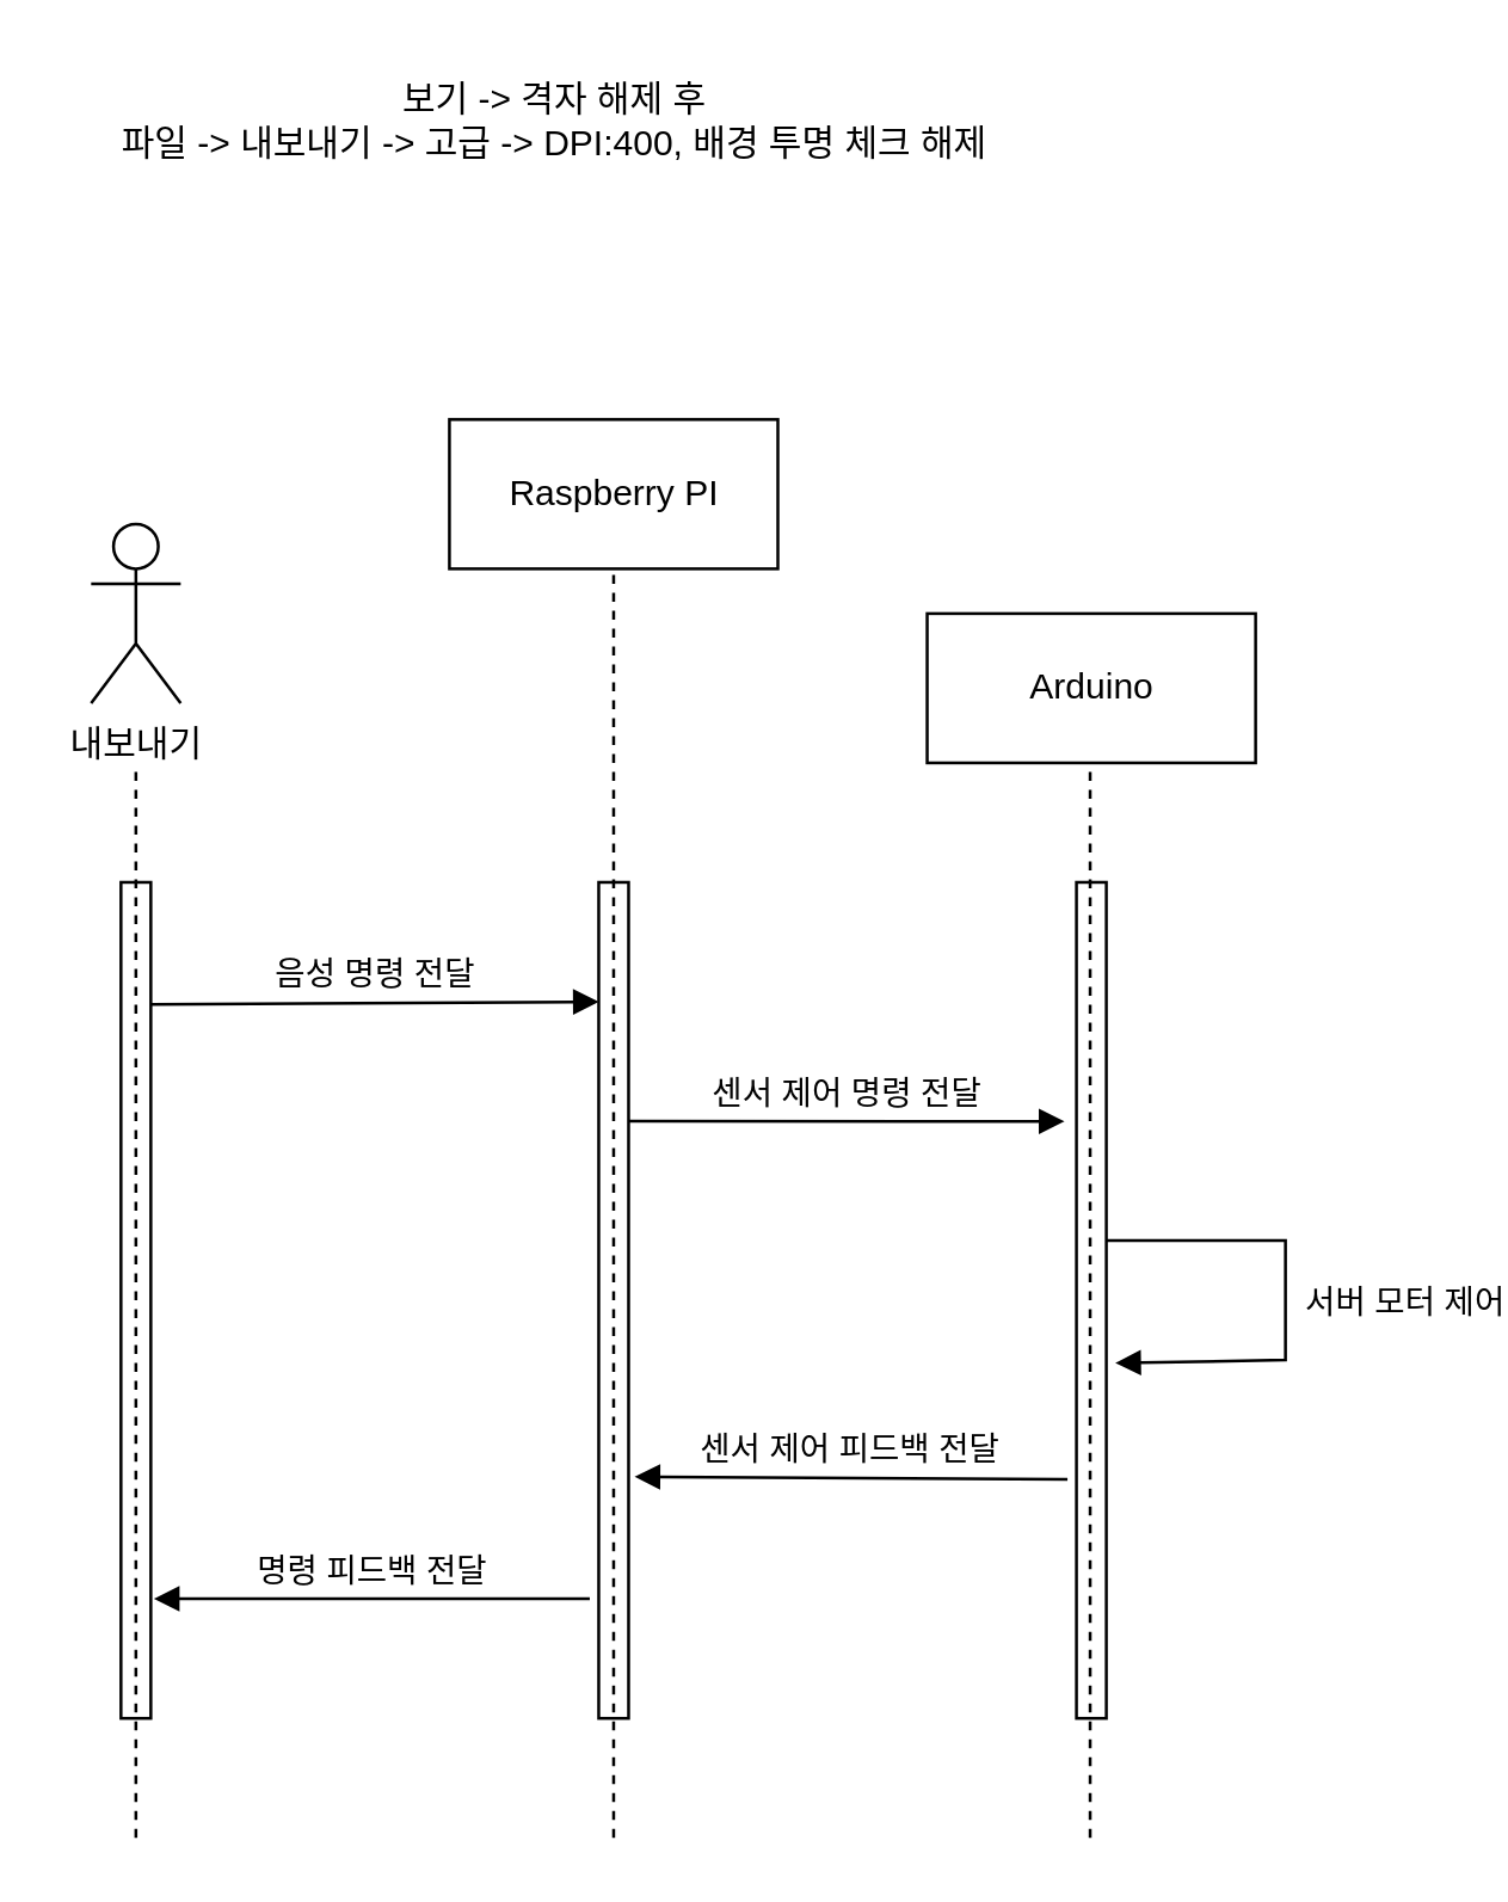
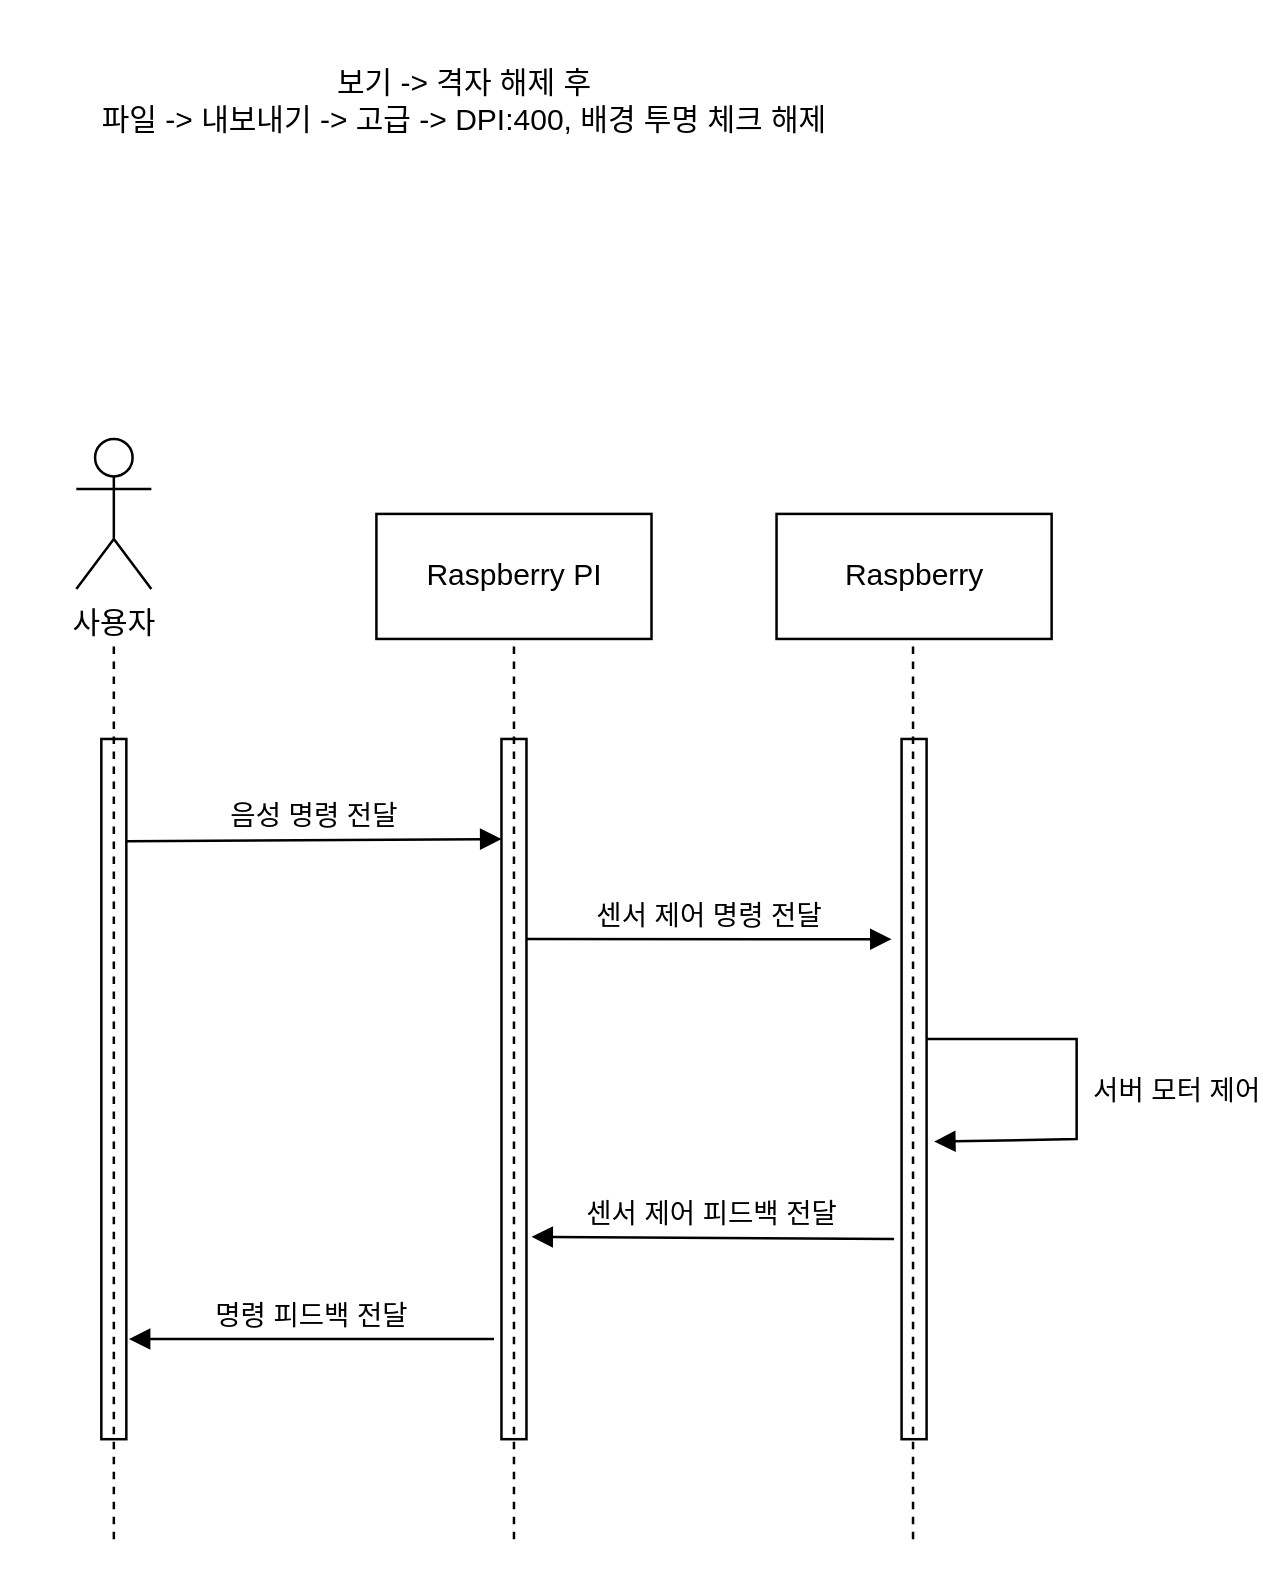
  <mxCell id="0" />
  <mxCell id="1" parent="0" />
- <mxCell id="2" value="내보내기" style="shape=umlActor;verticalLabelPosition=bottom;verticalAlign=top;html=1;outlineConnect=0;" vertex="1" parent="1"><mxGeometry x="30" y="175" width="30" height="60" as="geometry" /></mxCell>
+ <mxCell id="2" value="사용자" style="shape=umlActor;verticalLabelPosition=bottom;verticalAlign=top;html=1;outlineConnect=0;" vertex="1" parent="1"><mxGeometry x="30" y="175" width="30" height="60" as="geometry" /></mxCell>
  <mxCell id="3" value="" style="html=1;points=[];perimeter=orthogonalPerimeter;" vertex="1" parent="1"><mxGeometry x="40" y="295" width="10" height="280" as="geometry" /></mxCell>
  <mxCell id="4" value="" style="html=1;points=[];perimeter=orthogonalPerimeter;" vertex="1" parent="1"><mxGeometry x="200" y="295" width="10" height="280" as="geometry" /></mxCell>
  <mxCell id="5" value="" style="html=1;points=[];perimeter=orthogonalPerimeter;" vertex="1" parent="1"><mxGeometry x="360" y="295" width="10" height="280" as="geometry" /></mxCell>
- <mxCell id="6" value="Raspberry PI" style="html=1;" vertex="1" parent="1"><mxGeometry x="150" y="140" width="110" height="50" as="geometry" /></mxCell>
- <mxCell id="7" value="Arduino" style="html=1;" vertex="1" parent="1"><mxGeometry x="310" y="205" width="110" height="50" as="geometry" /></mxCell>
+ <mxCell id="6" value="Raspberry PI" style="html=1;" vertex="1" parent="1"><mxGeometry x="150" y="205" width="110" height="50" as="geometry" /></mxCell>
+ <mxCell id="7" value="Raspberry" style="html=1;" vertex="1" parent="1"><mxGeometry x="310" y="205" width="110" height="50" as="geometry" /></mxCell>
  <mxCell id="8" value="음성 명령 전달" style="html=1;verticalAlign=bottom;endArrow=block;rounded=0;exitX=1;exitY=0.146;exitDx=0;exitDy=0;exitPerimeter=0;" edge="1" parent="1" source="3"><mxGeometry width="80" relative="1" as="geometry"><mxPoint x="60" y="335" as="sourcePoint" /><mxPoint x="200" y="335" as="targetPoint" /></mxGeometry></mxCell>
  <mxCell id="9" value="센서 제어 명령 전달" style="html=1;verticalAlign=bottom;endArrow=block;rounded=0;entryX=-0.4;entryY=0.286;entryDx=0;entryDy=0;entryPerimeter=0;" edge="1" parent="1" target="5"><mxGeometry width="80" relative="1" as="geometry"><mxPoint x="210" y="375" as="sourcePoint" /><mxPoint x="290" y="375" as="targetPoint" /></mxGeometry></mxCell>
  <mxCell id="10" value="서버 모터 제어" style="html=1;verticalAlign=bottom;endArrow=block;rounded=0;entryX=1.3;entryY=0.575;entryDx=0;entryDy=0;entryPerimeter=0;" edge="1" parent="1" target="5"><mxGeometry x="0.146" y="40" width="80" relative="1" as="geometry"><mxPoint x="370" y="415" as="sourcePoint" /><mxPoint x="380" y="455" as="targetPoint" /><Array as="points"><mxPoint x="430" y="415" /><mxPoint x="430" y="455" /></Array><mxPoint as="offset" /></mxGeometry></mxCell>
  <mxCell id="11" value="센서 제어 피드백 전달" style="html=1;verticalAlign=bottom;endArrow=block;rounded=0;exitX=-0.3;exitY=0.714;exitDx=0;exitDy=0;exitPerimeter=0;entryX=1.2;entryY=0.711;entryDx=0;entryDy=0;entryPerimeter=0;" edge="1" parent="1" source="5" target="4"><mxGeometry width="80" relative="1" as="geometry"><mxPoint x="240" y="425" as="sourcePoint" /><mxPoint x="320" y="425" as="targetPoint" /></mxGeometry></mxCell>
  <mxCell id="12" value="명령 피드백 전달" style="html=1;verticalAlign=bottom;endArrow=block;rounded=0;exitX=-0.3;exitY=0.857;exitDx=0;exitDy=0;exitPerimeter=0;entryX=1.1;entryY=0.857;entryDx=0;entryDy=0;entryPerimeter=0;" edge="1" parent="1" source="4" target="3"><mxGeometry width="80" relative="1" as="geometry"><mxPoint x="240" y="425" as="sourcePoint" /><mxPoint x="320" y="425" as="targetPoint" /></mxGeometry></mxCell>
  <mxCell id="13" value="" style="endArrow=none;dashed=1;html=1;rounded=0;" edge="1" parent="1"><mxGeometry width="50" height="50" relative="1" as="geometry"><mxPoint x="45" y="615" as="sourcePoint" /><mxPoint x="45" y="255" as="targetPoint" /></mxGeometry></mxCell>
  <mxCell id="14" value="" style="endArrow=none;dashed=1;html=1;rounded=0;entryX=0.5;entryY=1;entryDx=0;entryDy=0;" edge="1" parent="1" target="6"><mxGeometry width="50" height="50" relative="1" as="geometry"><mxPoint x="205" y="615" as="sourcePoint" /><mxPoint x="200" y="255" as="targetPoint" /></mxGeometry></mxCell>
  <mxCell id="15" value="" style="endArrow=none;dashed=1;html=1;rounded=0;entryX=0.5;entryY=1;entryDx=0;entryDy=0;" edge="1" parent="1"><mxGeometry width="50" height="50" relative="1" as="geometry"><mxPoint x="364.58" y="615" as="sourcePoint" /><mxPoint x="364.58" y="255" as="targetPoint" /></mxGeometry></mxCell>
  <mxCell id="16" value="보기 -&amp;gt; 격자 해제 후&lt;br&gt;파일 -&amp;gt; 내보내기 -&amp;gt; 고급 -&amp;gt; DPI:400, 배경 투명 체크 해제" style="text;html=1;align=center;verticalAlign=middle;resizable=0;points=[];autosize=1;strokeColor=none;fillColor=none;" vertex="1" parent="1"><mxGeometry x="20" y="20" width="330" height="40" as="geometry" /></mxCell>
